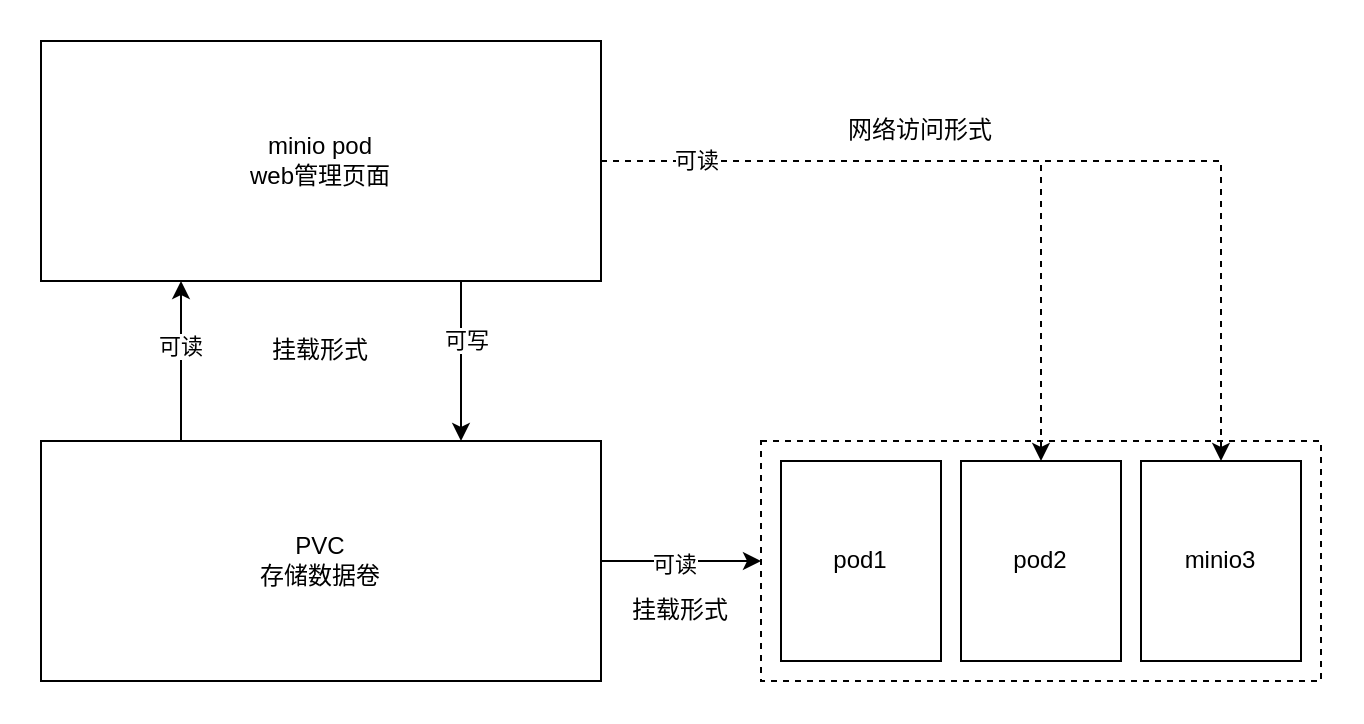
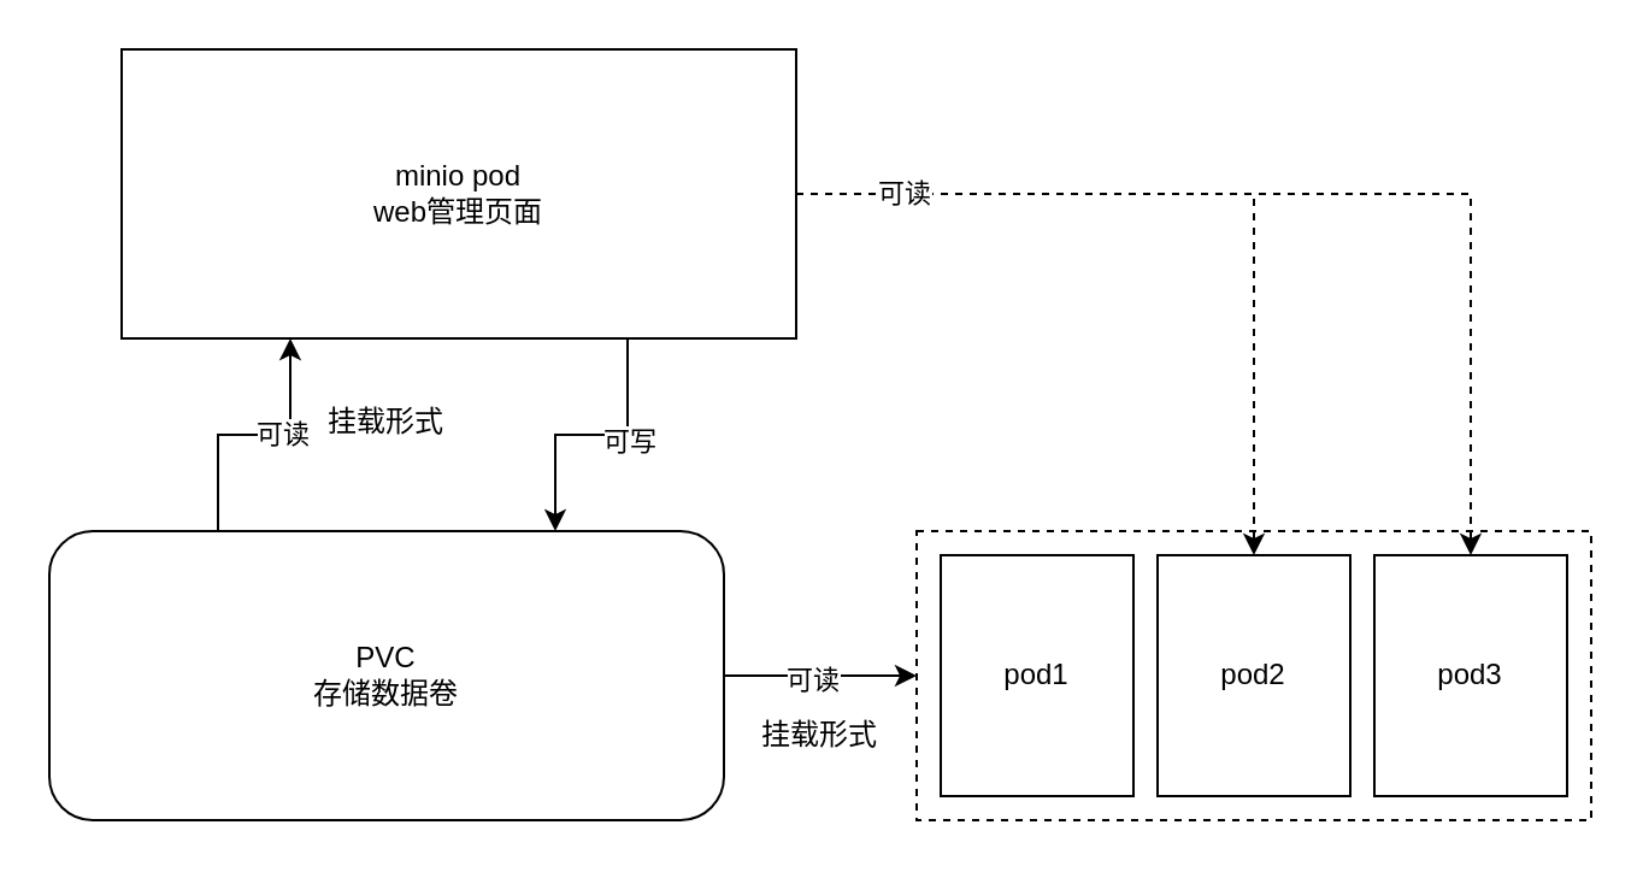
  <mxCell id="0" />
  <mxCell id="1" parent="0" />
  <mxCell id="2" value="" style="rounded=0;whiteSpace=wrap;html=1;dashed=1;fillColor=none;" vertex="1" parent="1"><mxGeometry x="380" y="220" width="280" height="120" as="geometry" /></mxCell>
  <mxCell id="3" style="edgeStyle=orthogonalEdgeStyle;rounded=0;orthogonalLoop=1;jettySize=auto;html=1;exitX=0.25;exitY=0;exitDx=0;exitDy=0;entryX=0.25;entryY=1;entryDx=0;entryDy=0;" edge="1" parent="1" source="7" target="13"><mxGeometry relative="1" as="geometry" /></mxCell>
  <mxCell id="4" value="可读" style="edgeLabel;html=1;align=center;verticalAlign=middle;resizable=0;points=[];" vertex="1" connectable="0" parent="3"><mxGeometry x="0.2" y="1" relative="1" as="geometry"><mxPoint as="offset" /></mxGeometry></mxCell>
  <mxCell id="5" value="" style="edgeStyle=orthogonalEdgeStyle;rounded=0;orthogonalLoop=1;jettySize=auto;html=1;" edge="1" parent="1" source="7" target="2"><mxGeometry relative="1" as="geometry" /></mxCell>
  <mxCell id="6" value="可读" style="edgeLabel;html=1;align=center;verticalAlign=middle;resizable=0;points=[];" vertex="1" connectable="0" parent="5"><mxGeometry x="-0.1" y="-1" relative="1" as="geometry"><mxPoint as="offset" /></mxGeometry></mxCell>
- <mxCell id="7" value="PVC&lt;br&gt;存储数据卷" style="rounded=0;whiteSpace=wrap;html=1;" vertex="1" parent="1"><mxGeometry x="20" y="220" width="280" height="120" as="geometry" /></mxCell>
+ <mxCell id="7" value="PVC&lt;br&gt;存储数据卷" style="whiteSpace=wrap;html=1;rounded=1;" vertex="1" parent="1"><mxGeometry x="20" y="220" width="280" height="120" as="geometry" /></mxCell>
  <mxCell id="8" style="edgeStyle=orthogonalEdgeStyle;rounded=0;orthogonalLoop=1;jettySize=auto;html=1;exitX=0.75;exitY=1;exitDx=0;exitDy=0;entryX=0.75;entryY=0;entryDx=0;entryDy=0;" edge="1" parent="1" source="13" target="7"><mxGeometry relative="1" as="geometry" /></mxCell>
  <mxCell id="9" value="可写" style="edgeLabel;html=1;align=center;verticalAlign=middle;resizable=0;points=[];" vertex="1" connectable="0" parent="8"><mxGeometry x="-0.275" y="2" relative="1" as="geometry"><mxPoint as="offset" /></mxGeometry></mxCell>
  <mxCell id="10" style="edgeStyle=orthogonalEdgeStyle;rounded=0;orthogonalLoop=1;jettySize=auto;html=1;exitX=1;exitY=0.5;exitDx=0;exitDy=0;entryX=0.5;entryY=0;entryDx=0;entryDy=0;dashed=1;" edge="1" parent="1" source="13" target="15"><mxGeometry relative="1" as="geometry" /></mxCell>
  <mxCell id="11" style="edgeStyle=orthogonalEdgeStyle;rounded=0;orthogonalLoop=1;jettySize=auto;html=1;exitX=1;exitY=0.5;exitDx=0;exitDy=0;dashed=1;" edge="1" parent="1" source="13" target="16"><mxGeometry relative="1" as="geometry" /></mxCell>
  <mxCell id="12" value="可读" style="edgeLabel;html=1;align=center;verticalAlign=middle;resizable=0;points=[];" vertex="1" connectable="0" parent="11"><mxGeometry x="-0.796" y="1" relative="1" as="geometry"><mxPoint as="offset" /></mxGeometry></mxCell>
- <mxCell id="13" value="minio pod&lt;br&gt;web管理页面" style="rounded=0;whiteSpace=wrap;html=1;" vertex="1" parent="1"><mxGeometry x="20" y="20" width="280" height="120" as="geometry" /></mxCell>
+ <mxCell id="13" value="minio pod&lt;br&gt;web管理页面" style="rounded=0;whiteSpace=wrap;html=1;" vertex="1" parent="1"><mxGeometry x="50" y="20" width="280" height="120" as="geometry" /></mxCell>
  <mxCell id="14" value="pod1" style="rounded=0;whiteSpace=wrap;html=1;" vertex="1" parent="1"><mxGeometry x="390" y="230" width="80" height="100" as="geometry" /></mxCell>
  <mxCell id="15" value="pod2" style="rounded=0;whiteSpace=wrap;html=1;" vertex="1" parent="1"><mxGeometry x="480" y="230" width="80" height="100" as="geometry" /></mxCell>
- <mxCell id="16" value="minio3" style="rounded=0;whiteSpace=wrap;html=1;" vertex="1" parent="1"><mxGeometry x="570" y="230" width="80" height="100" as="geometry" /></mxCell>
+ <mxCell id="16" value="pod3" style="rounded=0;whiteSpace=wrap;html=1;" vertex="1" parent="1"><mxGeometry x="570" y="230" width="80" height="100" as="geometry" /></mxCell>
  <mxCell id="17" value="挂载形式" style="text;html=1;strokeColor=none;fillColor=none;align=center;verticalAlign=middle;whiteSpace=wrap;rounded=0;" vertex="1" parent="1"><mxGeometry x="130" y="160" width="60" height="30" as="geometry" /></mxCell>
  <mxCell id="18" value="挂载形式" style="text;html=1;strokeColor=none;fillColor=none;align=center;verticalAlign=middle;whiteSpace=wrap;rounded=0;" vertex="1" parent="1"><mxGeometry x="310" y="290" width="60" height="30" as="geometry" /></mxCell>
- <mxCell id="19" value="网络访问形式" style="text;html=1;strokeColor=none;fillColor=none;align=center;verticalAlign=middle;whiteSpace=wrap;rounded=0;" vertex="1" parent="1"><mxGeometry x="420" y="50" width="80" height="30" as="geometry" /></mxCell>
